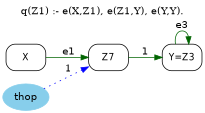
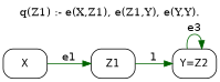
  digraph {
    label="q(Z1) :- e(X,Z1), e(Z1,Y), e(Y,Y)."
    labelloc=t
    rankdir=LR
    node [fontname="Helvetica-Narrow" shape=box style=rounded]
    edge [color=darkgreen fontname=helvetica]
-   Z1 [height=0.5 width=0.75 label=Z7]
-   n2 [height=0.5 label="Y=Z3" width=0.75]
+   Z1 [height=0.5 width=0.75]
+   n2 [height=0.5 label="Y=Z2" width=0.75]
    X [height=0.5 width=0.75]
-   thop [color=skyblue fillcolor=skyblue fontname=helvetica height=0.5 shape=oval style="filled,rounded" width=0.79437]
    Z1 -> n2 [label=1]
    n2 -> n2 [label=e3]
    X -> Z1 [label=e1]
-   thop -> Z1 [color=blue constraint=false label=1 style=dotted fontname=""]
  }
